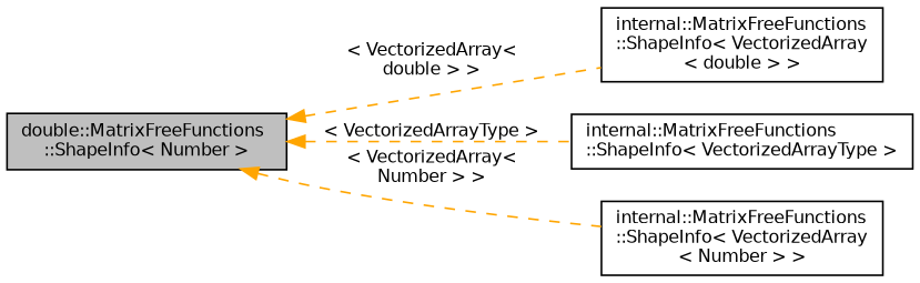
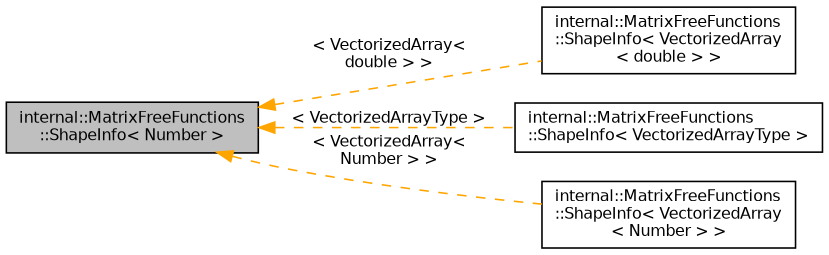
  digraph {
    rankdir=LR
    node [color=black fillcolor=white fontname=Helvetica fontsize=10 shape=record style=filled]
    edge [color=orange dir=back fontname=Helvetica fontsize=10 labelfontname=Helvetica labelfontsize=10 style=dashed]
-   n1 [fillcolor=grey75 fontcolor=black height=0.2 label="double::MatrixFreeFunctions\l::ShapeInfo\< Number \>" width=0.4]
+   n1 [fillcolor=grey75 fontcolor=black height=0.2 label="internal::MatrixFreeFunctions\l::ShapeInfo\< Number \>" width=0.4]
    n2 [height=0.2 label="internal::MatrixFreeFunctions\l::ShapeInfo\< VectorizedArray\l\< double \> \>" width=0.4]
    n3 [height=0.2 label="internal::MatrixFreeFunctions\l::ShapeInfo\< VectorizedArrayType \>" width=0.4]
    n4 [height=0.2 label="internal::MatrixFreeFunctions\l::ShapeInfo\< VectorizedArray\l\< Number \> \>" width=0.4]
    n1 -> n2 [label=" \< VectorizedArray\<\l double \> \>"]
    n1 -> n3 [label=" \< VectorizedArrayType \>"]
    n1 -> n4 [label=" \< VectorizedArray\<\l Number \> \>"]
  }
